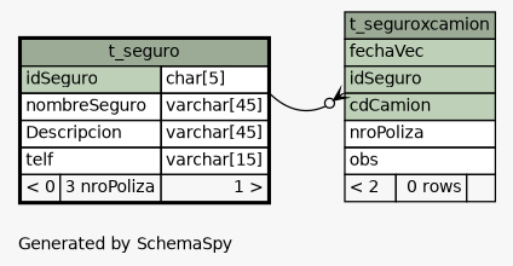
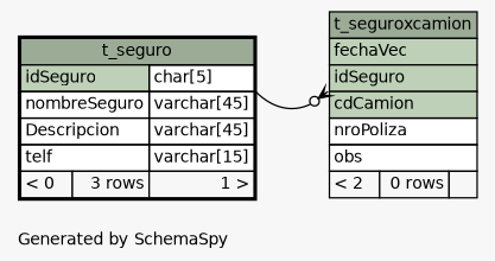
  digraph {
    bgcolor="#f7f7f7"
    fontname=Helvetica
    fontsize=11
    label="\nGenerated by SchemaSpy"
    labeljust=l
    nodesep=0.18
    rankdir=RL
    ranksep=0.46
    node [fontname=Helvetica fontsize=11 shape=plaintext]
    n1 [label=<     <TABLE BORDER="0" CELLBORDER="1" CELLSPACING="0" BGCOLOR="#ffffff">       <TR><TD COLSPAN="3" BGCOLOR="#9bab96" ALIGN="CENTER">t_seguroxcamion</TD></TR>       <TR><TD PORT="fechaVec" COLSPAN="3" BGCOLOR="#bed1b8" ALIGN="LEFT">fechaVec</TD></TR>       <TR><TD PORT="idSeguro" COLSPAN="3" BGCOLOR="#bed1b8" ALIGN="LEFT">idSeguro</TD></TR>       <TR><TD PORT="cdCamion" COLSPAN="3" BGCOLOR="#bed1b8" ALIGN="LEFT">cdCamion</TD></TR>       <TR><TD PORT="nroPoliza" COLSPAN="3" ALIGN="LEFT">nroPoliza</TD></TR>       <TR><TD PORT="obs" COLSPAN="3" ALIGN="LEFT">obs</TD></TR>       <TR><TD ALIGN="LEFT" BGCOLOR="#f7f7f7">&lt; 2</TD><TD ALIGN="RIGHT" BGCOLOR="#f7f7f7">0 rows</TD><TD ALIGN="RIGHT" BGCOLOR="#f7f7f7">  </TD></TR>     </TABLE>>]
-   n2 [label=<     <TABLE BORDER="2" CELLBORDER="1" CELLSPACING="0" BGCOLOR="#ffffff">       <TR><TD COLSPAN="3" BGCOLOR="#9bab96" ALIGN="CENTER">t_seguro</TD></TR>       <TR><TD PORT="idSeguro" COLSPAN="2" BGCOLOR="#bed1b8" ALIGN="LEFT">idSeguro</TD><TD PORT="idSeguro.type" ALIGN="LEFT">char[5]</TD></TR>       <TR><TD PORT="nombreSeguro" COLSPAN="2" ALIGN="LEFT">nombreSeguro</TD><TD PORT="nombreSeguro.type" ALIGN="LEFT">varchar[45]</TD></TR>       <TR><TD PORT="Descripcion" COLSPAN="2" ALIGN="LEFT">Descripcion</TD><TD PORT="Descripcion.type" ALIGN="LEFT">varchar[45]</TD></TR>       <TR><TD PORT="telf" COLSPAN="2" ALIGN="LEFT">telf</TD><TD PORT="telf.type" ALIGN="LEFT">varchar[15]</TD></TR>       <TR><TD ALIGN="LEFT" BGCOLOR="#f7f7f7">&lt; 0</TD><TD ALIGN="RIGHT" BGCOLOR="#f7f7f7">3 nroPoliza</TD><TD ALIGN="RIGHT" BGCOLOR="#f7f7f7">1 &gt;</TD></TR>     </TABLE>>]
+   n2 [label=<     <TABLE BORDER="2" CELLBORDER="1" CELLSPACING="0" BGCOLOR="#ffffff">       <TR><TD COLSPAN="3" BGCOLOR="#9bab96" ALIGN="CENTER">t_seguro</TD></TR>       <TR><TD PORT="idSeguro" COLSPAN="2" BGCOLOR="#bed1b8" ALIGN="LEFT">idSeguro</TD><TD PORT="idSeguro.type" ALIGN="LEFT">char[5]</TD></TR>       <TR><TD PORT="nombreSeguro" COLSPAN="2" ALIGN="LEFT">nombreSeguro</TD><TD PORT="nombreSeguro.type" ALIGN="LEFT">varchar[45]</TD></TR>       <TR><TD PORT="Descripcion" COLSPAN="2" ALIGN="LEFT">Descripcion</TD><TD PORT="Descripcion.type" ALIGN="LEFT">varchar[45]</TD></TR>       <TR><TD PORT="telf" COLSPAN="2" ALIGN="LEFT">telf</TD><TD PORT="telf.type" ALIGN="LEFT">varchar[15]</TD></TR>       <TR><TD ALIGN="LEFT" BGCOLOR="#f7f7f7">&lt; 0</TD><TD ALIGN="RIGHT" BGCOLOR="#f7f7f7">3 rows</TD><TD ALIGN="RIGHT" BGCOLOR="#f7f7f7">1 &gt;</TD></TR>     </TABLE>>]
    n1 -> n2 [arrowhead=none arrowsize=0.8 arrowtail=crowodot dir=back headport="idSeguro.type:se" tailport="idSeguro:sw"]
  }
